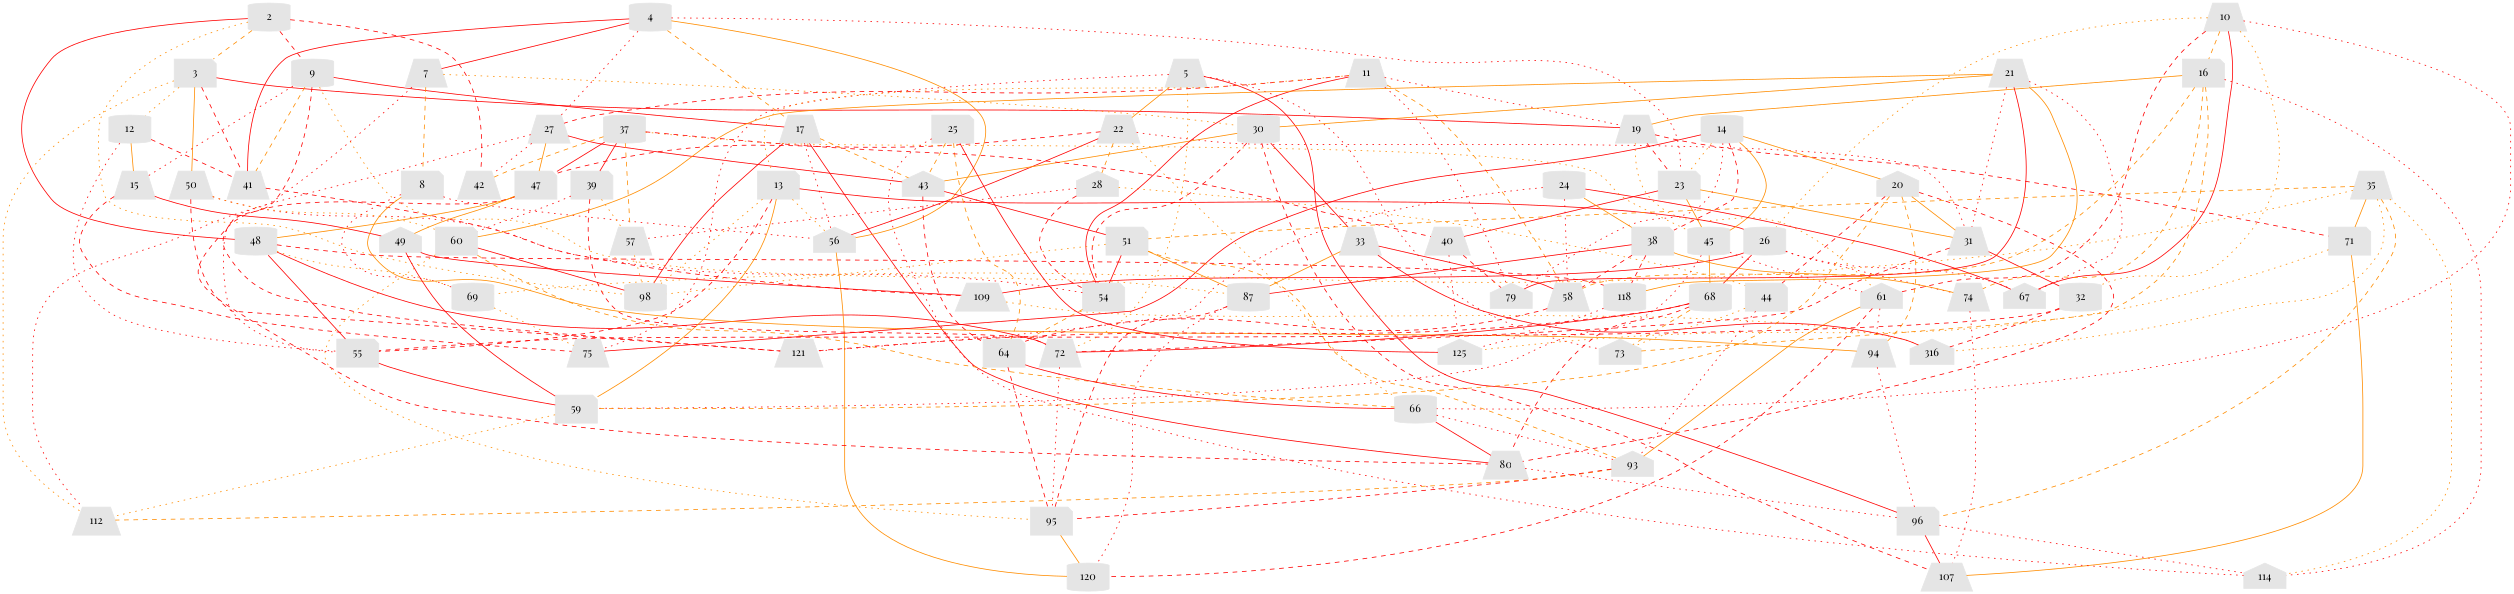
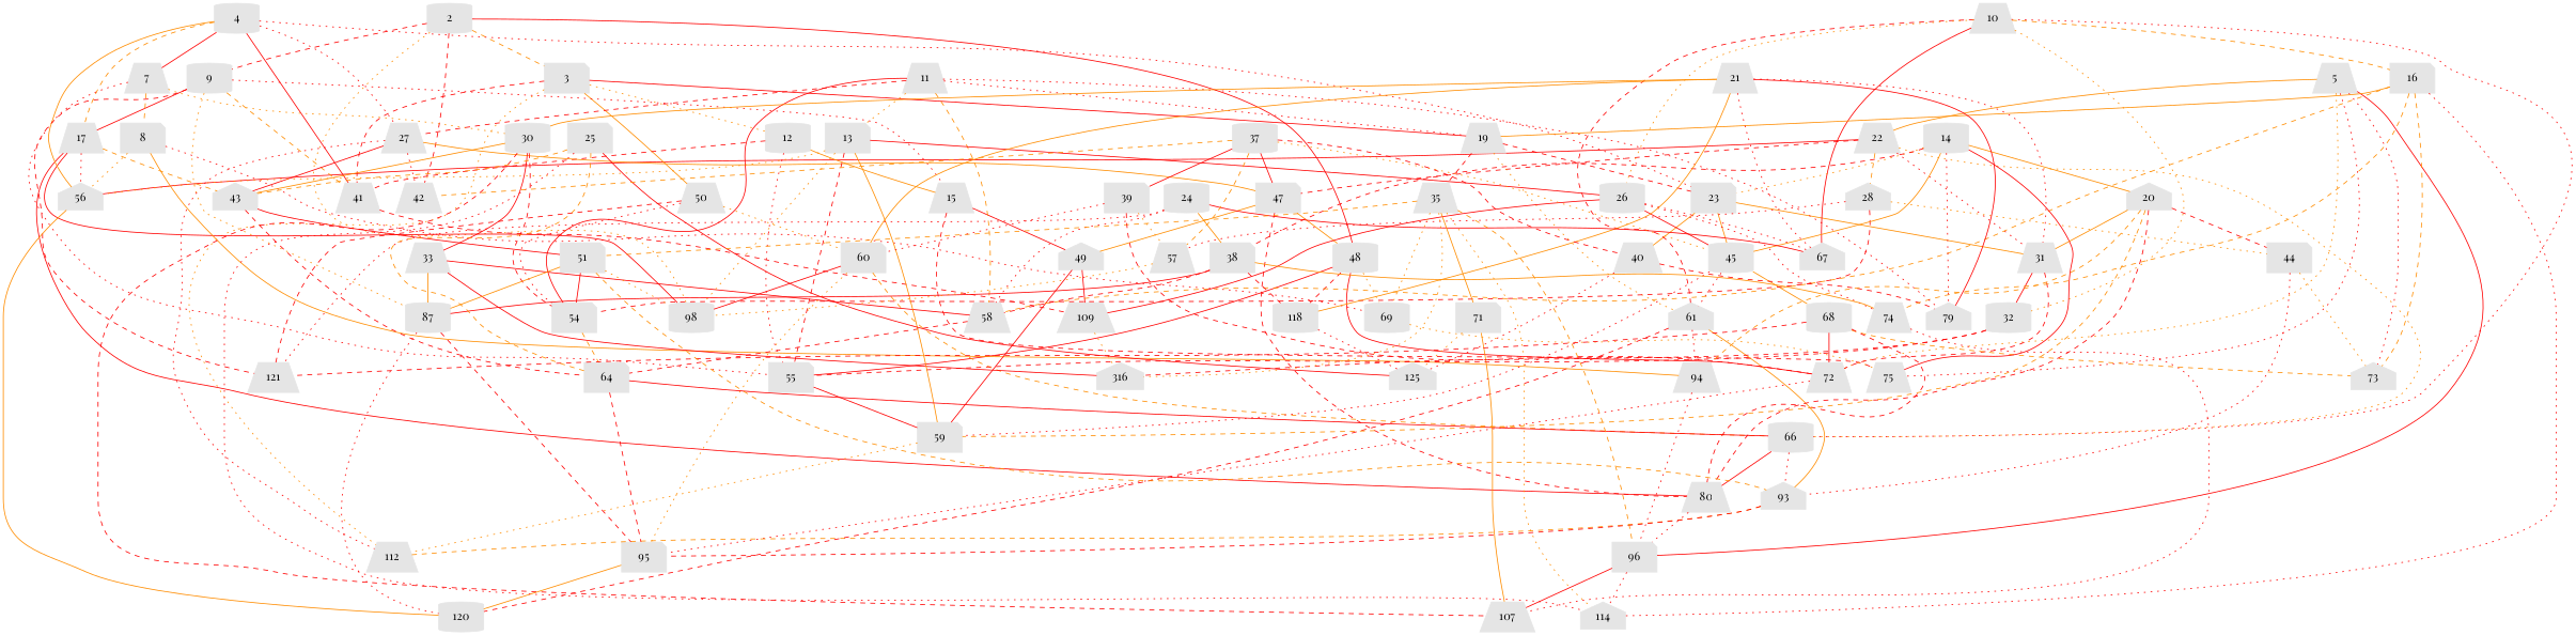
  graph {
    fontname="Playfair Display"
    node [color=gray90 fontname="Playfair Display" shape=trapezium style=filled]
    edge [color=red fontname="Playfair Display" style=dotted]
    5 [super="+53"]
    22 [super="+85"]
    72 [super="+104"]
    73 [shape=house]
    75
    96 [shape=note super="+97"]
    41 [super="+46"]
    109
    44 [shape=note super="+82"]
    93 [shape=house super="+105"]
    2 [shape=cylinder super="+6"]
    3 [shape=note super="+18"]
    9 [shape=cylinder super="+115"]
    42
    48 [shape=cylinder super="+86"]
    98 [shape=cylinder super="+122"]
    12 [shape=cylinder]
    19 [super="+127"]
    50
    112
    17 [super="+110"]
    15
    87 [shape=cylinder super="+90"]
    121
    55 [shape=note super="+77"]
    69 [shape=cylinder]
    118 [shape=cylinder]
    23 [shape=note super="+81"]
    61 [shape=house super="+91"]
    71 [shape=note]
    54 [shape=note super="+76"]
    60 [shape=note super="+111"]
    4 [shape=cylinder super="+113"]
    7
    27 [super="+126"]
    56 [shape=house super="+62"]
    8 [shape=note]
    30 [shape=cylinder super="+103"]
    43 [shape=house super="+108"]
    80 [super="+84"]
    45 [shape=cylinder super="+52"]
    31 [super="+123"]
    40
    47 [shape=note super="+70"]
    120 [shape=cylinder]
    66 [shape=cylinder super="+100"]
    28 [shape=house]
    95 [shape=note super="+106"]
    114 [shape=house]
    107
    94
    33
    59 [shape=note super="+99"]
    49 [shape=house]
    10 [super="+92"]
    16 [shape=note super="+29"]
    26 [shape=cylinder super="+63"]
    32 [shape=cylinder]
    67 [shape=house]
    58 [super="+117"]
    74
    68 [shape=cylinder super="+102"]
    n63 [label=316 shape=house]
    11 [super="+34"]
    13 [shape=note super="+101"]
    79 [shape=house]
    64 [shape=note super="+78"]
    14 [shape=cylinder super="+36"]
    20 [shape=house super="+88"]
    38 [shape=note super="+119"]
    51 [shape=note super="+124"]
    125 [shape=house]
    21 [super="+89"]
    57
    24 [shape=cylinder]
    25 [shape=note]
    35 [super="+83"]
    37 [shape=cylinder super="+65"]
    39 [shape=note]
    5 -- 22 [color=darkorange style=solid]
    5 -- 72 [color=darkorange]
    5 -- 73
    5 -- 75
    5 -- 96 [style=solid]
    22 -- 56 [style=solid]
    22 -- 31
    22 -- 47 [style=dashed]
    22 -- 66 [color=darkorange]
    22 -- 28 [color=darkorange style=dashed]
    72 -- 95
    96 -- 114
    96 -- 107 [style=solid]
    41 -- 109 [style=dashed]
    109 -- n63 [color=darkorange]
    44 -- 73 [color=darkorange]
    44 -- 93
    93 -- 112 [color=darkorange style=dashed]
    93 -- 95 [style=dashed]
    2 -- 3 [color=darkorange style=dashed]
    2 -- 9 [style=dashed]
    2 -- 42 [style=dashed weight=2]
    2 -- 48 [style=solid]
    2 -- 98 [color=darkorange]
    3 -- 41 [style=dashed]
    3 -- 12 [color=darkorange]
    3 -- 19 [style=solid]
    3 -- 50 [color=darkorange style=solid]
    3 -- 112 [color=darkorange]
    9 -- 41 [color=darkorange style=dashed]
    9 -- 17 [style=solid]
    9 -- 15
    9 -- 87 [color=darkorange]
    9 -- 121 [style=dashed]
    48 -- 72 [style=solid]
    48 -- 55 [style=solid]
    48 -- 69 [color=darkorange]
    48 -- 118 [style=dashed]
    12 -- 41 [style=dashed]
    12 -- 15 [color=darkorange style=solid]
    12 -- 55
    19 -- 23 [style=dashed]
    19 -- 61 [color=darkorange]
-   19 -- 71 [style=dashed]
+   19 -- 35 [style=dashed]
    50 -- 121 [style=dashed]
    50 -- 54
    50 -- 60 [color=darkorange]
    17 -- 98 [style=solid]
    17 -- 56
    17 -- 43 [color=darkorange style=dashed]
    17 -- 80 [style=solid]
    15 -- 75 [style=dashed]
    15 -- 49 [style=solid]
    87 -- 120
    87 -- 95 [style=dashed]
    55 -- 59 [style=solid]
    69 -- 75 [color=darkorange]
    118 -- 125
    23 -- 45 [color=darkorange style=solid]
    23 -- 31 [color=darkorange style=solid]
-   23 -- 40 [style=solid]
+   23 -- 40 [color=darkorange style=solid]
    61 -- 93 [color=darkorange style=solid]
    61 -- 120 [style=dashed]
    61 -- 94
    71 -- 107 [color=darkorange style=solid]
    71 -- 125 [color=darkorange]
    54 -- 64 [color=darkorange style=dashed]
    60 -- 98 [style=solid]
    60 -- 66 [color=darkorange style=dashed]
    60 -- 95 [color=darkorange]
    4 -- 41 [style=solid]
    4 -- 17 [color=darkorange style=dashed]
    4 -- 23
    4 -- 7 [style=solid]
    4 -- 27
    4 -- 56 [color=darkorange style=solid]
    7 -- 55
    7 -- 8 [color=darkorange style=dashed]
    7 -- 30 [color=darkorange]
    27 -- 42
    27 -- 112
    27 -- 43 [style=solid]
    27 -- 47 [color=darkorange style=solid]
    56 -- 120 [color=darkorange style=solid]
    8 -- 69
-   8 -- 56
+   8 -- 56 [color=darkorange]
    8 -- 94 [color=darkorange style=solid]
    30 -- 54 [style=dashed]
    30 -- 43 [color=darkorange style=solid]
    30 -- 107 [style=dashed]
    30 -- 33 [style=solid]
    43 -- 64 [style=dashed]
    43 -- 51 [style=solid]
    80 -- 96
    45 -- 61
    45 -- 59
    45 -- 68 [color=darkorange style=solid]
    31 -- 72 [style=dashed]
    31 -- 32 [style=solid]
    40 -- 79 [style=dashed]
    40 -- 125
    47 -- 48 [color=darkorange style=solid]
    47 -- 80 [style=dashed]
    47 -- 49 [color=darkorange style=solid]
    66 -- 93
    66 -- 80 [style=solid]
    28 -- 44 [color=darkorange]
    28 -- 54 [style=dashed]
    28 -- 57
    95 -- 120 [color=darkorange style=solid]
    94 -- 96
    33 -- 87 [color=darkorange style=solid]
    33 -- 58 [style=solid]
    33 -- n63 [style=solid]
    59 -- 112 [color=darkorange]
    49 -- 109 [style=solid]
    49 -- 59 [style=solid]
    10 -- 61 [style=dashed]
    10 -- 66
    10 -- 16 [color=darkorange style=dashed]
    10 -- 26 [color=darkorange]
    10 -- 32 [color=darkorange]
    10 -- 67 [style=solid]
    16 -- 73 [color=darkorange style=dashed]
    16 -- 19 [color=darkorange style=solid]
    16 -- 114
    16 -- 58 [color=darkorange style=dashed]
    16 -- 74 [color=darkorange style=dashed]
    26 -- 109 [style=solid]
    26 -- 67
    26 -- 74
-   26 -- 68 [style=solid]
+   26 -- 45 [style=solid]
    32 -- 55 [style=dashed]
    32 -- n63 [style=dashed]
    58 -- 64 [style=dashed]
    74 -- 107
    68 -- 72 [style=solid]
    68 -- 73 [color=darkorange style=dashed]
    68 -- 121 [style=dashed]
    68 -- 80 [style=dashed]
    11 -- 19
    11 -- 54 [style=solid]
    11 -- 27 [style=dashed]
    11 -- 58 [color=darkorange style=dashed]
    11 -- 13 [color=darkorange]
    11 -- 79
    13 -- 98 [color=darkorange]
    13 -- 55 [style=dashed]
    13 -- 56 [color=darkorange]
    13 -- 59 [color=darkorange style=solid]
    13 -- 26 [style=solid]
    64 -- 66 [style=solid]
    64 -- 95 [style=dashed]
    14 -- 75 [style=solid]
    14 -- 23 [color=darkorange]
    14 -- 45 [color=darkorange style=solid]
    14 -- 79
    14 -- 20 [color=darkorange style=solid]
    14 -- 38 [style=dashed]
    20 -- 44 [style=dashed]
    20 -- 80 [style=dashed]
    20 -- 31 [color=darkorange style=solid]
    20 -- 94 [color=darkorange style=dashed]
    20 -- 59 [color=darkorange style=dashed]
    38 -- 87 [style=solid]
    38 -- 118 [style=dashed]
    38 -- 58 [style=dashed]
    38 -- 74 [color=darkorange style=solid]
    51 -- 93 [color=darkorange style=dashed]
    51 -- 98 [color=darkorange]
    51 -- 87 [color=darkorange style=solid]
    51 -- 54 [style=solid]
    21 -- 118 [color=darkorange style=solid]
    21 -- 60 [color=darkorange style=solid]
    21 -- 30 [color=darkorange style=solid]
    21 -- 31
    21 -- 67
    21 -- 79 [style=solid]
    57 -- 98 [color=darkorange]
    24 -- 121
    24 -- 67 [style=solid]
    24 -- 58
    24 -- 38 [color=darkorange style=solid]
    25 -- 43 [color=darkorange style=dashed]
    25 -- 114
    25 -- 64 [color=darkorange style=dashed]
    25 -- 125 [style=solid]
    35 -- 96 [color=darkorange style=dashed]
    35 -- 69 [color=darkorange]
    35 -- 71 [color=darkorange style=solid]
    35 -- 114 [color=darkorange]
    35 -- n63 [color=darkorange]
    35 -- 51 [color=darkorange style=dashed]
    37 -- 42 [color=darkorange style=dashed]
    37 -- 45 [color=darkorange]
    37 -- 40 [style=dashed]
    37 -- 47 [style=solid]
    37 -- 57 [color=darkorange style=dashed]
    37 -- 39 [style=solid]
    39 -- 72 [style=dashed]
    39 -- 60
    39 -- 57 [color=darkorange]
  }
